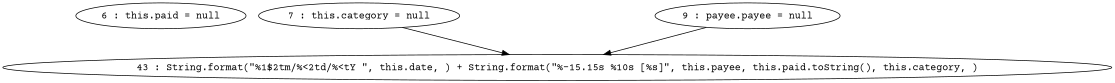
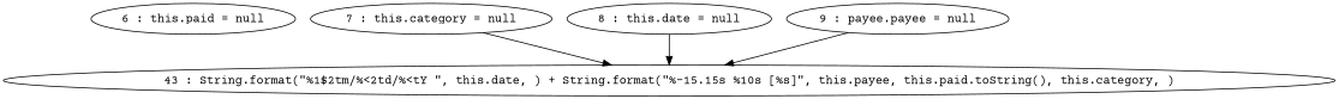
  digraph {
    fontname="Courier Prime"
    node [fontname="Courier Prime"]
    edge [fontname="Courier Prime"]
    "6 : this.paid = null"
    "7 : this.category = null"
    "43 : String.format(\"%1$2tm/%<2td/%<tY \", this.date, ) + String.format(\"%-15.15s %10s [%s]\", this.payee, this.paid.toString(), this.category, )"
+   "8 : this.date = null"
    n5 [label="9 : payee.payee = null"]
    "7 : this.category = null" -> "43 : String.format(\"%1$2tm/%<2td/%<tY \", this.date, ) + String.format(\"%-15.15s %10s [%s]\", this.payee, this.paid.toString(), this.category, )"
+   "8 : this.date = null" -> "43 : String.format(\"%1$2tm/%<2td/%<tY \", this.date, ) + String.format(\"%-15.15s %10s [%s]\", this.payee, this.paid.toString(), this.category, )"
    n5 -> "43 : String.format(\"%1$2tm/%<2td/%<tY \", this.date, ) + String.format(\"%-15.15s %10s [%s]\", this.payee, this.paid.toString(), this.category, )"
  }
